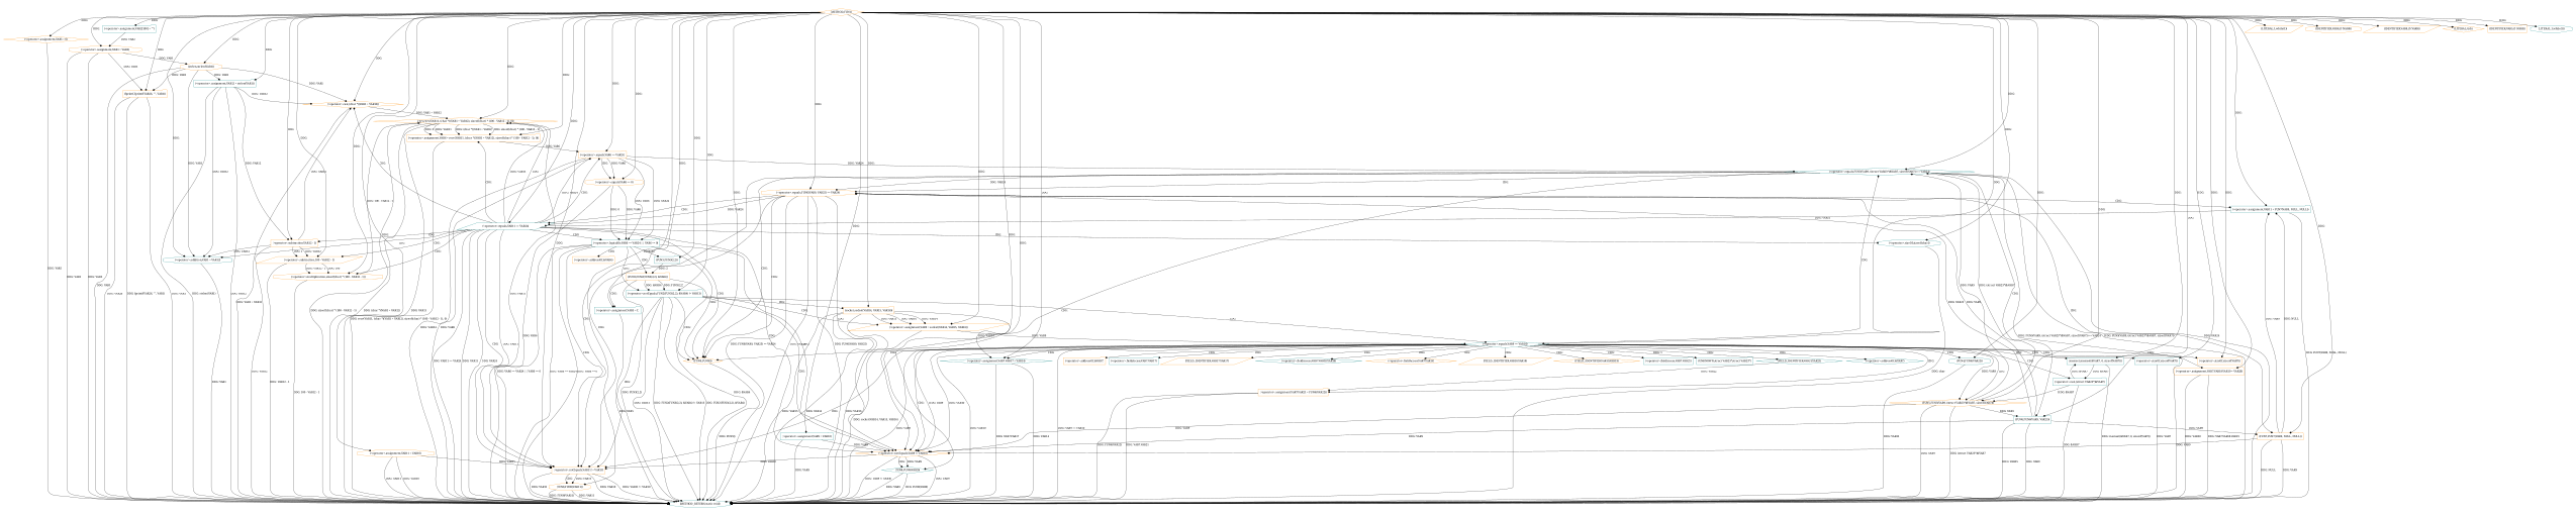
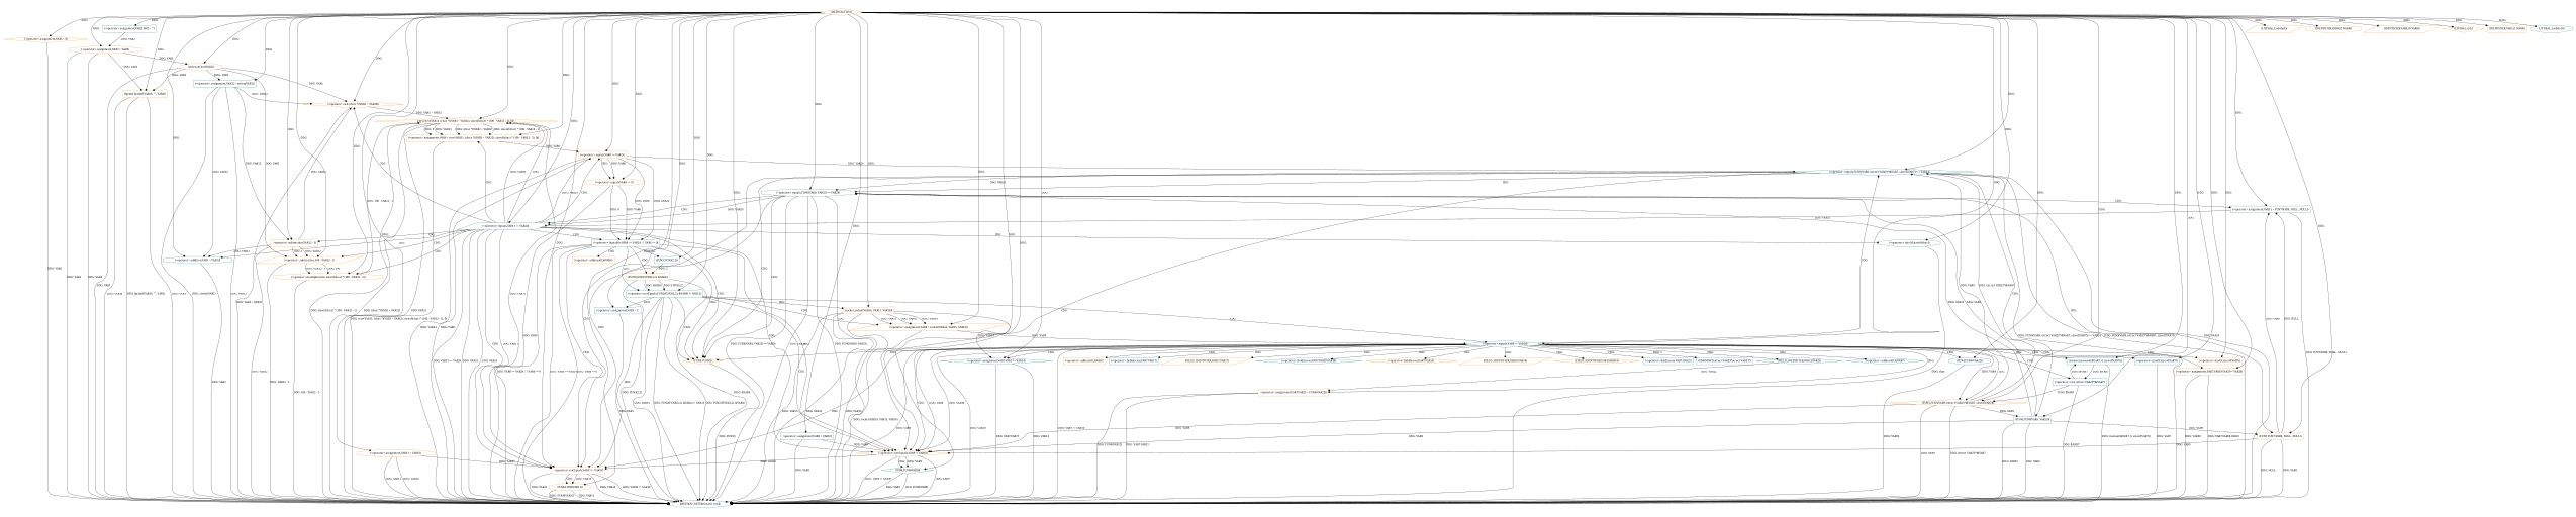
  digraph {
    fontname="Noto Serif"
    node [color=darkorange fontname="Noto Serif" shape=folder]
    edge [arrowhead=diamond fontname="Noto Serif"]
    n1 [label="(METHOD,FUN1)" shape=diamond]
    n2 [color=teal label="(<operator>.assignment,VAR2[100] = \"\")"]
    n3 [label="(<operator>.assignment,VAR1 = VAR2)" shape=octagon]
    n4 [label="(LITERAL,1,while(1))" shape=parallelogram]
    n5 [label="(<operator>.assignment,VAR5 = 0)" shape=diamond]
    n6 [color=teal label="(<operator>.assignment,VAR9 = VAR10)"]
    n7 [label="(<operator>.assignment,VAR11 = VAR10)" shape=octagon]
    n8 [color=teal label="(<operator>.assignment,VAR12 = strlen(VAR1))"]
    n9 [label="(strlen,strlen(VAR1))" shape=octagon]
    n10 [color=teal label="(<operator>.notEquals,FUN2(FUN3(2,2), &VAR4) != VAR13)"]
    n11 [color=teal label="(FUN3,FUN3(2,2))"]
    n12 [color=teal label="(<operator>.assignment,VAR5 = 1)"]
    n13 [label="(<operator>.assignment,VAR9 = socket(VAR14, VAR15, VAR16))" shape=parallelogram]
    n14 [label="(socket,socket(VAR14, VAR15, VAR16))"]
    n15 [color=teal label="(<operator>.equals,VAR9 == VAR10)" shape=diamond]
    n16 [color=teal label="(memset,memset(&VAR7, 0, sizeof(VAR7)))"]
    n17 [label="(<operator>.sizeOf,sizeof(VAR7))"]
    n18 [color=teal label="(<operator>.assignment,VAR7.VAR17 = VAR14)" shape=diamond]
    n19 [label="(<operator>.assignment,VAR7.VAR18.VAR19 = VAR20)"]
    n20 [color=teal label="(FUN4,FUN4(VAR22))" shape=octagon]
    n21 [color=teal label="(<operator>.equals,FUN5(VAR9, (struct VAR23*)&VAR7, sizeof(VAR7)) == VAR24)" shape=diamond]
    n22 [label="(FUN5,FUN5(VAR9, (struct VAR23*)&VAR7, sizeof(VAR7)))" shape=diamond]
    n23 [color=teal label="(<operator>.sizeOf,sizeof(VAR7))"]
-   n24 [label="(<operator>.equals,FUN6(VAR9, VAR25) == VAR24)" shape=octagon]
+   n24 [color=teal label="(<operator>.equals,FUN6(VAR9, VAR25) == VAR24)" shape=octagon]
    n25 [color=teal label="(FUN6,FUN6(VAR9, VAR25))"]
    n26 [color=teal label="(<operator>.assignment,VAR11 = FUN7(VAR9, NULL, NULL))"]
    n27 [label="(FUN7,FUN7(VAR9, NULL, NULL))"]
    n28 [color=teal label="(<operator>.equals,VAR11 == VAR24)" shape=parallelogram]
    n29 [label="(<operator>.assignment,VAR6 = recv(VAR11, (char *)(VAR1 + VAR12), sizeof(char) * (100 - VAR12 - 1), 0))"]
    n30 [label="(recv,recv(VAR11, (char *)(VAR1 + VAR12), sizeof(char) * (100 - VAR12 - 1), 0))" shape=diamond]
    n31 [label="(<operator>.cast,(char *)(VAR1 + VAR12))" shape=diamond]
    n32 [color=teal label="(<operator>.addition,VAR1 + VAR12)" shape=octagon]
    n33 [label="(<operator>.multiplication,sizeof(char) * (100 - VAR12 - 1))" shape=octagon]
    n34 [color=teal label="(<operator>.sizeOf,sizeof(char))" shape=octagon]
    n35 [label="(<operator>.subtraction,100 - VAR12 - 1)" shape=parallelogram]
    n36 [label="(<operator>.subtraction,VAR12 - 1)"]
    n37 [label="(<operator>.equals,VAR6 == VAR24)"]
    n38 [label="(<operator>.equals,VAR6 == 0)" shape=octagon]
    n39 [label="(IDENTIFIER,VAR8,if (VAR8))" shape=octagon]
    n40 [label="(IDENTIFIER,VAR8,if (VAR8))" shape=parallelogram]
    n41 [label="(LITERAL,0,do)" shape=diamond]
    n42 [label="(<operator>.notEquals,VAR9 != VAR10)" shape=diamond]
    n43 [color=teal label="(FUN8,FUN8(VAR9))" shape=diamond]
    n44 [label="(<operator>.notEquals,VAR11 != VAR10)"]
    n45 [label="(FUN8,FUN8(VAR11))" shape=octagon]
    n46 [label="(IDENTIFIER,VAR5,if (VAR5))"]
    n47 [label="(FUN9,FUN9())" shape=diamond]
    n48 [color=teal label="(LITERAL,1,while(1))" shape=octagon]
    n49 [label="(fprintf,fprintf(VAR26, \"\", VAR1))"]
    n50 [color=teal label="(METHOD_RETURN,static void)" shape=octagon]
    n51 [label="(FUN2,FUN2(FUN3(2,2), &VAR4))"]
    n52 [label="(<operator>.assignment,VAR7.VAR21 = FUN4(VAR22))"]
    n53 [color=teal label="(<operator>.cast,(struct VAR23*)&VAR7)"]
    n54 [label="(<operator>.addressOf,&VAR7)"]
    n55 [color=teal label="(<operator>.fieldAccess,VAR7.VAR17)"]
    n56 [label="(FIELD_IDENTIFIER,VAR17,VAR17)" shape=parallelogram]
    n57 [color=teal label="(<operator>.fieldAccess,VAR7.VAR18.VAR19)" shape=diamond]
    n58 [label="(<operator>.fieldAccess,VAR7.VAR18)" shape=diamond]
    n59 [label="(FIELD_IDENTIFIER,VAR18,VAR18)" shape=parallelogram]
    n60 [label="(FIELD_IDENTIFIER,VAR19,VAR19)" shape=diamond]
    n61 [color=teal label="(<operator>.fieldAccess,VAR7.VAR21)"]
    n62 [color=teal label="(FIELD_IDENTIFIER,VAR21,VAR21)" shape=diamond]
    n63 [color=teal label="(UNKNOWN,struct VAR23*,struct VAR23*)"]
    n64 [color=teal label="(<operator>.addressOf,&VAR7)" shape=diamond]
    n65 [color=teal label="(<operator>.logicalOr,VAR6 == VAR24 || VAR6 == 0)"]
    n66 [label="(<operator>.addressOf,&VAR4)"]
    n1 -> n2 [arrowhead=dot label="DDG: "]
    n1 -> n3 [arrowhead=dot label="DDG: "]
    n1 -> n4 [label="DDG: "]
    n1 -> n5 [arrowhead=dot label="DDG: "]
    n1 -> n6 [label="DDG: "]
    n1 -> n7 [arrowhead=dot label="DDG: "]
    n1 -> n8 [label="DDG: "]
    n1 -> n9 [label="DDG: "]
    n1 -> n10 [label="DDG: "]
    n1 -> n11 [arrowhead=dot label="DDG: "]
    n1 -> n12 [arrowhead=dot label="DDG: "]
    n1 -> n13 [arrowhead=dot label="DDG: "]
    n1 -> n14 [label="DDG: "]
    n1 -> n15 [label="DDG: "]
    n1 -> n16 [arrowhead=dot label="DDG: "]
    n1 -> n17 [label="DDG: "]
    n1 -> n18 [label="DDG: "]
    n1 -> n19 [label="DDG: "]
    n1 -> n20 [arrowhead=dot label="DDG: "]
    n1 -> n21 [arrowhead=dot label="DDG: "]
    n1 -> n22 [label="DDG: "]
    n1 -> n23 [label="DDG: "]
    n1 -> n24 [label="DDG: "]
    n1 -> n25 [label="DDG: "]
    n1 -> n26 [label="DDG: "]
    n1 -> n27 [arrowhead=dot label="DDG: "]
    n1 -> n28 [label="DDG: "]
    n1 -> n29 [label="DDG: "]
    n1 -> n30 [label="DDG: "]
    n1 -> n31 [arrowhead=dot label="DDG: "]
    n1 -> n32 [label="DDG: "]
    n1 -> n33 [arrowhead=dot label="DDG: "]
    n1 -> n34 [label="DDG: "]
    n1 -> n35 [arrowhead=dot label="DDG: "]
    n1 -> n36 [label="DDG: "]
    n1 -> n37 [label="DDG: "]
    n1 -> n38 [arrowhead=dot label="DDG: "]
    n1 -> n39 [arrowhead=dot label="DDG: "]
    n1 -> n40 [arrowhead=dot label="DDG: "]
    n1 -> n41 [label="DDG: "]
    n1 -> n42 [label="DDG: "]
    n1 -> n43 [arrowhead=dot label="DDG: "]
    n1 -> n44 [label="DDG: "]
    n1 -> n45 [label="DDG: "]
    n1 -> n46 [label="DDG: "]
    n1 -> n47 [arrowhead=dot label="DDG: "]
    n1 -> n48 [arrowhead=dot label="DDG: "]
    n1 -> n49 [arrowhead=dot label="DDG: "]
    n2 -> n3 [arrowhead=dot label="DDG: VAR2"]
    n3 -> n9 [label="DDG: VAR1"]
    n3 -> n49 [label="DDG: VAR1"]
    n3 -> n50 [label="DDG: VAR1"]
    n3 -> n50 [arrowhead=dot label="DDG: VAR2"]
    n5 -> n50 [arrowhead=dot label="DDG: VAR5"]
    n6 -> n42 [label="DDG: VAR9"]
    n6 -> n50 [label="DDG: VAR9"]
    n7 -> n44 [label="DDG: VAR11"]
    n7 -> n50 [label="DDG: VAR10"]
    n7 -> n50 [label="DDG: VAR11"]
    n8 -> n31 [arrowhead=dot label="DDG: VAR12"]
    n8 -> n32 [arrowhead=dot label="DDG: VAR12"]
    n8 -> n36 [arrowhead=dot label="DDG: VAR12"]
    n8 -> n50 [arrowhead=dot label="DDG: strlen(VAR1)"]
    n8 -> n50 [arrowhead=dot label="DDG: VAR12"]
    n9 -> n8 [label="DDG: VAR1"]
    n9 -> n31 [arrowhead=dot label="DDG: VAR1"]
-   n9 -> n32 [label="DDG: VAR1"]
+   n9 -> n35 [label="DDG: VAR1"]
    n9 -> n49 [label="DDG: VAR1"]
    n9 -> n50 [arrowhead=dot label="DDG: VAR1"]
-   n51 -> n12 [arrowhead=dot label="CDG: "]
+   n10 -> n12 [arrowhead=dot label="CDG: "]
    n10 -> n13 [arrowhead=dot label="CDG: "]
    n10 -> n14 [arrowhead=dot label="CDG: "]
    n10 -> n15 [arrowhead=dot label="CDG: "]
    n10 -> n42 [arrowhead=dot label="CDG: "]
    n10 -> n44 [label="CDG: "]
    n10 -> n47 [label="CDG: "]
    n10 -> n50 [label="DDG: FUN2(FUN3(2,2), &VAR4)"]
    n10 -> n50 [label="DDG: VAR13"]
    n10 -> n50 [arrowhead=dot label="DDG: FUN2(FUN3(2,2), &VAR4) != VAR13"]
    n11 -> n51 [label="DDG: 2"]
    n12 -> n50 [label="DDG: VAR5"]
    n13 -> n15 [arrowhead=dot label="DDG: VAR9"]
    n13 -> n50 [arrowhead=dot label="DDG: socket(VAR14, VAR15, VAR16)"]
    n14 -> n13 [label="DDG: VAR14"]
    n14 -> n13 [arrowhead=dot label="DDG: VAR15"]
    n14 -> n13 [arrowhead=dot label="DDG: VAR16"]
    n14 -> n18 [label="DDG: VAR14"]
    n14 -> n50 [label="DDG: VAR15"]
    n14 -> n50 [arrowhead=dot label="DDG: VAR14"]
    n14 -> n50 [label="DDG: VAR16"]
    n15 -> n16 [arrowhead=dot label="CDG: "]
    n15 -> n17 [arrowhead=dot label="CDG: "]
    n15 -> n18 [label="CDG: "]
    n15 -> n19 [arrowhead=dot label="CDG: "]
    n15 -> n20 [arrowhead=dot label="CDG: "]
    n15 -> n21 [label="CDG: "]
    n15 -> n22 [arrowhead=dot label="DDG: VAR9"]
    n15 -> n22 [arrowhead=dot label="CDG: "]
    n15 -> n23 [label="CDG: "]
    n15 -> n42 [arrowhead=dot label="DDG: VAR9"]
    n15 -> n42 [label="DDG: VAR10"]
    n15 -> n42 [arrowhead=dot label="CDG: "]
    n15 -> n44 [arrowhead=dot label="CDG: "]
    n15 -> n47 [label="CDG: "]
    n15 -> n50 [arrowhead=dot label="DDG: VAR9"]
    n15 -> n50 [arrowhead=dot label="DDG: VAR10"]
    n15 -> n50 [arrowhead=dot label="DDG: VAR9 == VAR10"]
    n15 -> n52 [arrowhead=dot label="CDG: "]
    n15 -> n53 [label="CDG: "]
    n15 -> n54 [arrowhead=dot label="CDG: "]
    n15 -> n55 [arrowhead=dot label="CDG: "]
    n15 -> n56 [arrowhead=dot label="CDG: "]
    n15 -> n57 [label="CDG: "]
    n15 -> n58 [label="CDG: "]
    n15 -> n59 [arrowhead=dot label="CDG: "]
    n15 -> n60 [label="CDG: "]
    n15 -> n61 [arrowhead=dot label="CDG: "]
    n15 -> n62 [label="CDG: "]
    n15 -> n63 [label="DDG: 1"]
    n15 -> n64 [label="CDG: "]
    n16 -> n50 [label="DDG: memset(&VAR7, 0, sizeof(VAR7))"]
    n16 -> n53 [arrowhead=dot label="DDG: &VAR7"]
    n18 -> n50 [arrowhead=dot label="DDG: VAR14"]
    n18 -> n50 [label="DDG: VAR7.VAR17"]
    n19 -> n50 [label="DDG: VAR20"]
    n19 -> n50 [arrowhead=dot label="DDG: VAR7.VAR18.VAR19"]
    n20 -> n50 [arrowhead=dot label="DDG: VAR22"]
    n21 -> n24 [arrowhead=dot label="DDG: VAR24"]
    n21 -> n24 [arrowhead=dot label="CDG: "]
    n21 -> n25 [label="CDG: "]
    n21 -> n42 [label="CDG: "]
    n21 -> n44 [arrowhead=dot label="CDG: "]
    n21 -> n47 [arrowhead=dot label="CDG: "]
    n21 -> n50 [arrowhead=dot label="DDG: FUN5(VAR9, (struct VAR23*)&VAR7, sizeof(VAR7)) == VAR24"]
    n21 -> n50 [label="DDG: FUN5(VAR9, (struct VAR23*)&VAR7, sizeof(VAR7))"]
    n21 -> n50 [label="DDG: VAR24"]
    n22 -> n21 [label="DDG: VAR9"]
    n22 -> n21 [label="DDG: (struct VAR23*)&VAR7"]
    n22 -> n25 [arrowhead=dot label="DDG: VAR9"]
    n22 -> n42 [label="DDG: VAR9"]
    n22 -> n50 [label="DDG: VAR9"]
    n22 -> n50 [arrowhead=dot label="DDG: (struct VAR23*)&VAR7"]
    n23 -> n50 [arrowhead=dot label="DDG: VAR7"]
    n24 -> n26 [label="CDG: "]
    n24 -> n27 [label="CDG: "]
    n24 -> n28 [arrowhead=dot label="DDG: VAR24"]
    n24 -> n28 [arrowhead=dot label="CDG: "]
    n24 -> n42 [arrowhead=dot label="CDG: "]
    n24 -> n44 [arrowhead=dot label="CDG: "]
    n24 -> n47 [label="CDG: "]
    n24 -> n50 [label="DDG: FUN6(VAR9, VAR25) == VAR24"]
    n24 -> n50 [label="DDG: VAR24"]
    n24 -> n50 [label="DDG: FUN6(VAR9, VAR25)"]
    n25 -> n24 [label="DDG: VAR9"]
    n25 -> n24 [arrowhead=dot label="DDG: VAR25"]
    n25 -> n27 [label="DDG: VAR9"]
    n25 -> n42 [label="DDG: VAR9"]
    n25 -> n50 [arrowhead=dot label="DDG: VAR9"]
    n25 -> n50 [arrowhead=dot label="DDG: VAR25"]
    n26 -> n28 [arrowhead=dot label="DDG: VAR11"]
    n26 -> n50 [arrowhead=dot label="DDG: FUN7(VAR9, NULL, NULL)"]
    n27 -> n26 [label="DDG: VAR9"]
    n27 -> n26 [arrowhead=dot label="DDG: NULL"]
    n27 -> n42 [label="DDG: VAR9"]
    n27 -> n50 [label="DDG: NULL"]
    n27 -> n50 [label="DDG: VAR9"]
    n28 -> n29 [arrowhead=dot label="CDG: "]
    n28 -> n30 [label="DDG: VAR11"]
    n28 -> n30 [arrowhead=dot label="CDG: "]
    n28 -> n31 [arrowhead=dot label="CDG: "]
    n28 -> n32 [label="CDG: "]
    n28 -> n33 [label="CDG: "]
    n28 -> n34 [arrowhead=dot label="CDG: "]
    n28 -> n35 [arrowhead=dot label="CDG: "]
    n28 -> n36 [label="CDG: "]
    n28 -> n37 [label="DDG: VAR24"]
    n28 -> n37 [arrowhead=dot label="CDG: "]
    n28 -> n42 [label="CDG: "]
    n28 -> n44 [arrowhead=dot label="DDG: VAR11"]
    n28 -> n44 [label="CDG: "]
    n28 -> n47 [arrowhead=dot label="CDG: "]
    n28 -> n50 [arrowhead=dot label="DDG: VAR11"]
    n28 -> n50 [label="DDG: VAR24"]
    n28 -> n50 [label="DDG: VAR11 == VAR24"]
    n28 -> n65 [label="CDG: "]
    n29 -> n37 [label="DDG: VAR6"]
    n29 -> n50 [label="DDG: recv(VAR11, (char *)(VAR1 + VAR12), sizeof(char) * (100 - VAR12 - 1), 0)"]
    n30 -> n29 [label="DDG: VAR11"]
    n30 -> n29 [label="DDG: (char *)(VAR1 + VAR12)"]
    n30 -> n29 [arrowhead=dot label="DDG: sizeof(char) * (100 - VAR12 - 1)"]
    n30 -> n29 [label="DDG: 0"]
    n30 -> n44 [label="DDG: VAR11"]
    n30 -> n50 [arrowhead=dot label="DDG: VAR11"]
    n30 -> n50 [arrowhead=dot label="DDG: sizeof(char) * (100 - VAR12 - 1)"]
    n30 -> n50 [label="DDG: (char *)(VAR1 + VAR12)"]
    n31 -> n30 [arrowhead=dot label="DDG: VAR1 + VAR12"]
    n31 -> n50 [arrowhead=dot label="DDG: VAR1 + VAR12"]
    n32 -> n50 [label="DDG: VAR1"]
    n33 -> n30 [label="DDG: 100 - VAR12 - 1"]
    n33 -> n50 [arrowhead=dot label="DDG: 100 - VAR12 - 1"]
    n34 -> n50 [label="DDG: char"]
    n35 -> n33 [arrowhead=dot label="DDG: 100"]
    n35 -> n33 [label="DDG: VAR12 - 1"]
    n35 -> n50 [arrowhead=dot label="DDG: VAR12 - 1"]
    n36 -> n31 [label="DDG: VAR12"]
    n36 -> n32 [label="DDG: VAR12"]
    n36 -> n35 [label="DDG: VAR12"]
    n36 -> n35 [label="DDG: 1"]
    n36 -> n50 [arrowhead=dot label="DDG: VAR12"]
    n37 -> n21 [arrowhead=dot label="DDG: VAR24"]
    n37 -> n38 [label="DDG: VAR6"]
    n37 -> n38 [label="CDG: "]
    n37 -> n50 [label="DDG: VAR24"]
    n37 -> n50 [label="DDG: VAR6"]
    n37 -> n65 [label="DDG: VAR6"]
    n37 -> n65 [label="DDG: VAR24"]
    n38 -> n50 [label="DDG: VAR6"]
    n38 -> n65 [label="DDG: VAR6"]
    n38 -> n65 [label="DDG: 0"]
    n42 -> n43 [arrowhead=dot label="DDG: VAR9"]
    n42 -> n43 [label="CDG: "]
    n42 -> n44 [arrowhead=dot label="DDG: VAR10"]
    n42 -> n50 [arrowhead=dot label="DDG: VAR9"]
    n42 -> n50 [arrowhead=dot label="DDG: VAR9 != VAR10"]
    n43 -> n50 [label="DDG: FUN8(VAR9)"]
    n43 -> n50 [label="DDG: VAR9"]
    n44 -> n45 [label="DDG: VAR11"]
    n44 -> n45 [arrowhead=dot label="CDG: "]
    n44 -> n50 [arrowhead=dot label="DDG: VAR10"]
    n44 -> n50 [label="DDG: VAR11 != VAR10"]
    n44 -> n50 [arrowhead=dot label="DDG: VAR11"]
    n45 -> n50 [label="DDG: VAR11"]
    n45 -> n50 [arrowhead=dot label="DDG: FUN8(VAR11)"]
    n47 -> n50 [label="DDG: FUN9()"]
    n49 -> n50 [arrowhead=dot label="DDG: VAR1"]
    n49 -> n50 [label="DDG: VAR26"]
    n49 -> n50 [label="DDG: fprintf(VAR26, \"\", VAR1)"]
    n51 -> n10 [label="DDG: FUN3(2,2)"]
    n51 -> n10 [arrowhead=dot label="DDG: &VAR4"]
    n51 -> n50 [arrowhead=dot label="DDG: FUN3(2,2)"]
    n51 -> n50 [label="DDG: &VAR4"]
    n52 -> n50 [arrowhead=dot label="DDG: FUN4(VAR22)"]
    n52 -> n50 [label="DDG: VAR7.VAR21"]
    n53 -> n16 [arrowhead=dot label="DDG: &VAR7"]
    n53 -> n22 [arrowhead=dot label="DDG: &VAR7"]
    n53 -> n50 [label="DDG: &VAR7"]
    n62 -> n52 [arrowhead=dot label="DDG: VAR22"]
    n65 -> n10 [arrowhead=dot label="CDG: "]
    n65 -> n11 [arrowhead=dot label="CDG: "]
    n65 -> n42 [arrowhead=dot label="CDG: "]
    n65 -> n44 [arrowhead=dot label="CDG: "]
    n65 -> n47 [arrowhead=dot label="CDG: "]
    n65 -> n50 [label="DDG: VAR6 == VAR24 || VAR6 == 0"]
    n65 -> n50 [label="DDG: VAR6 == VAR24"]
    n65 -> n50 [arrowhead=dot label="DDG: VAR6 == 0"]
    n65 -> n51 [label="CDG: "]
    n65 -> n66 [arrowhead=dot label="CDG: "]
  }
